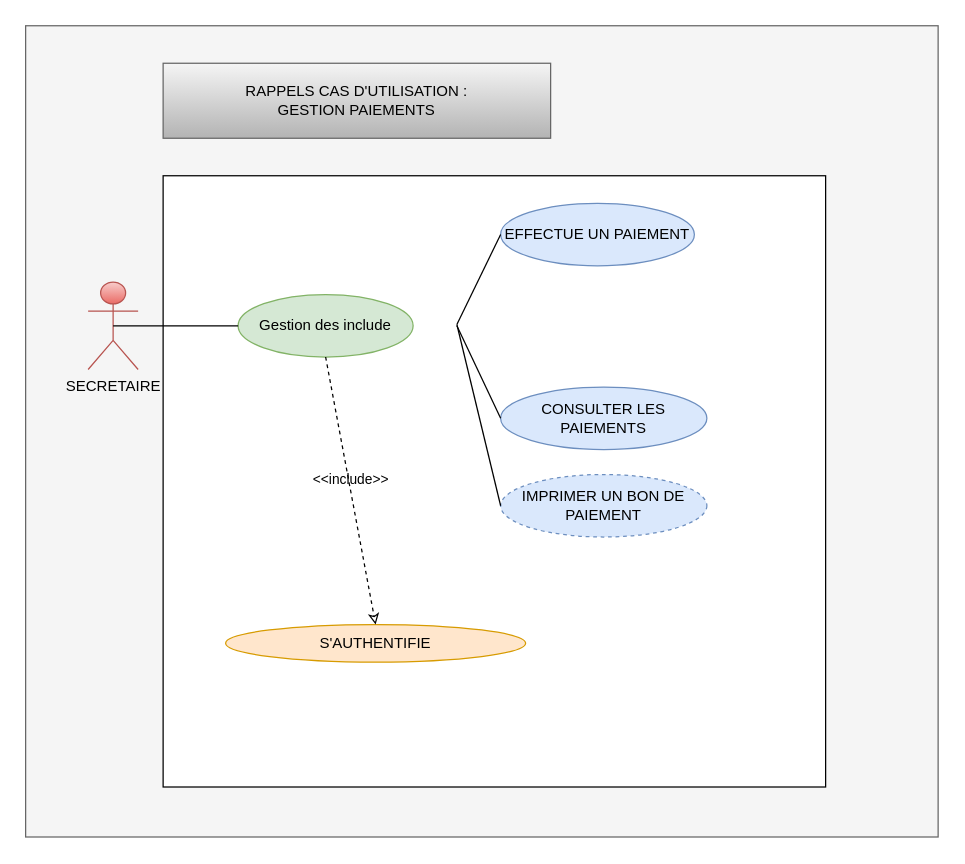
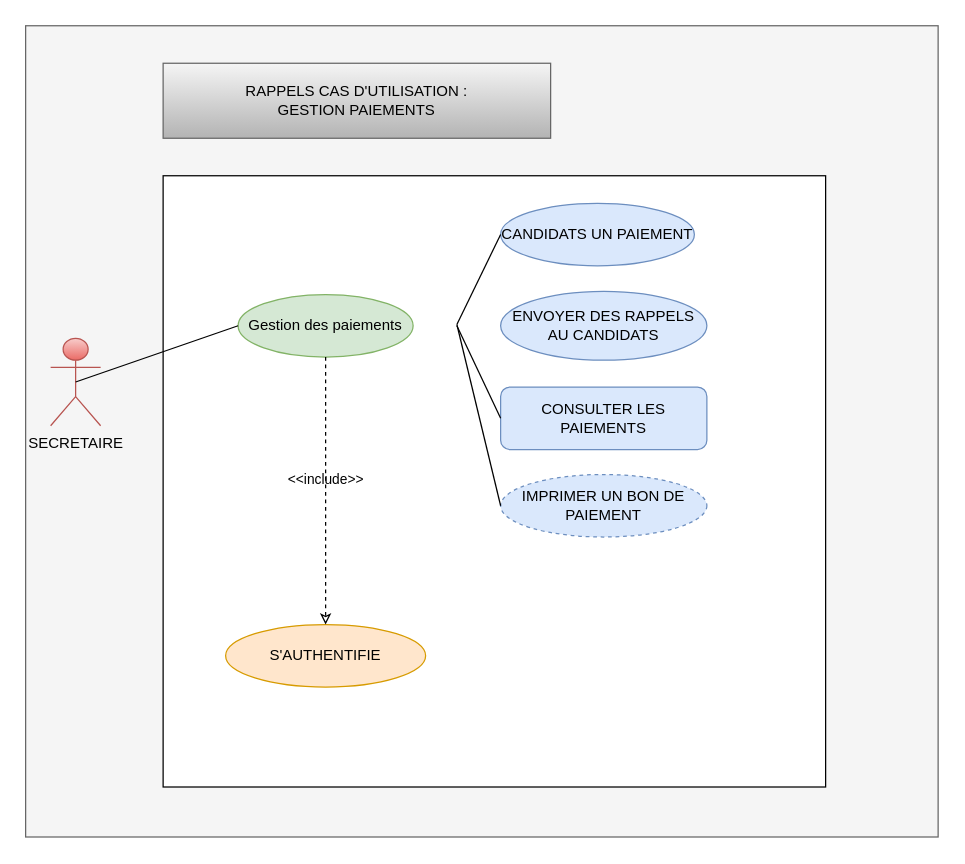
  <mxCell id="0" />
  <mxCell id="1" parent="0" />
  <mxCell id="2" value="" style="rounded=0;whiteSpace=wrap;html=1;fillColor=#f5f5f5;fontColor=#333333;strokeColor=#666666;" vertex="1" parent="1"><mxGeometry x="20" y="20" width="730" height="649" as="geometry" /></mxCell>
  <mxCell id="3" value="" style="rounded=0;whiteSpace=wrap;html=1;" vertex="1" parent="1"><mxGeometry x="130" y="140" width="530" height="489" as="geometry" /></mxCell>
- <mxCell id="4" value="SECRETAIRE" style="shape=umlActor;verticalLabelPosition=bottom;verticalAlign=top;html=1;fillColor=#f8cecc;gradientColor=#ea6b66;strokeColor=#b85450;" vertex="1" parent="1"><mxGeometry x="70" y="225" width="40" height="70" as="geometry" /></mxCell>
- <mxCell id="5" value="Gestion des include" style="ellipse;whiteSpace=wrap;html=1;fillColor=#d5e8d4;strokeColor=#82b366;" vertex="1" parent="1"><mxGeometry x="190" y="235" width="140" height="50" as="geometry" /></mxCell>
- <mxCell id="6" value="EFFECTUE UN PAIEMENT" style="ellipse;whiteSpace=wrap;html=1;fillColor=#dae8fc;strokeColor=#6c8ebf;" vertex="1" parent="1"><mxGeometry x="400" y="162" width="155" height="50" as="geometry" /></mxCell>
- <mxCell id="7" value="CONSULTER LES PAIEMENTS" style="ellipse;whiteSpace=wrap;html=1;fillColor=#dae8fc;strokeColor=#6c8ebf;" vertex="1" parent="1"><mxGeometry x="400" y="309" width="165" height="50" as="geometry" /></mxCell>
+ <mxCell id="4" value="SECRETAIRE" style="shape=umlActor;verticalLabelPosition=bottom;verticalAlign=top;html=1;fillColor=#f8cecc;gradientColor=#ea6b66;strokeColor=#b85450;" vertex="1" parent="1"><mxGeometry x="40" y="270" width="40" height="70" as="geometry" /></mxCell>
+ <mxCell id="5" value="Gestion des paiements" style="ellipse;whiteSpace=wrap;html=1;fillColor=#d5e8d4;strokeColor=#82b366;" vertex="1" parent="1"><mxGeometry x="190" y="235" width="140" height="50" as="geometry" /></mxCell>
+ <mxCell id="6" value="CANDIDATS UN PAIEMENT" style="ellipse;whiteSpace=wrap;html=1;fillColor=#dae8fc;strokeColor=#6c8ebf;" vertex="1" parent="1"><mxGeometry x="400" y="162" width="155" height="50" as="geometry" /></mxCell>
+ <mxCell id="7" value="CONSULTER LES PAIEMENTS" style="whiteSpace=wrap;html=1;fillColor=#dae8fc;strokeColor=#6c8ebf;rounded=1;" vertex="1" parent="1"><mxGeometry x="400" y="309" width="165" height="50" as="geometry" /></mxCell>
+ <mxCell id="8" value="ENVOYER DES RAPPELS AU CANDIDATS" style="ellipse;whiteSpace=wrap;html=1;fillColor=#dae8fc;strokeColor=#6c8ebf;" vertex="1" parent="1"><mxGeometry x="400" y="232.5" width="165" height="55" as="geometry" /></mxCell>
  <mxCell id="9" value="" style="endArrow=none;html=1;entryX=0;entryY=0.5;entryDx=0;entryDy=0;" edge="1" parent="1" target="6"><mxGeometry width="50" height="50" relative="1" as="geometry"><mxPoint x="365" y="259" as="sourcePoint" /><mxPoint x="370" y="180" as="targetPoint" /></mxGeometry></mxCell>
  <mxCell id="10" value="" style="endArrow=none;html=1;exitX=0;exitY=0.5;exitDx=0;exitDy=0;" edge="1" parent="1" source="7"><mxGeometry width="50" height="50" relative="1" as="geometry"><mxPoint x="420" y="270" as="sourcePoint" /><mxPoint x="365" y="260" as="targetPoint" /></mxGeometry></mxCell>
  <mxCell id="11" value="" style="endArrow=none;html=1;exitX=0.5;exitY=0.5;exitDx=0;exitDy=0;exitPerimeter=0;entryX=0;entryY=0.5;entryDx=0;entryDy=0;" edge="1" parent="1" source="4" target="5"><mxGeometry width="50" height="50" relative="1" as="geometry"><mxPoint x="270" y="390" as="sourcePoint" /><mxPoint x="320" y="340" as="targetPoint" /></mxGeometry></mxCell>
- <mxCell id="12" value="S'AUTHENTIFIE" style="ellipse;whiteSpace=wrap;html=1;fillColor=#ffe6cc;strokeColor=#d79b00;" vertex="1" parent="1"><mxGeometry x="180" y="499" width="240" height="30" as="geometry" /></mxCell>
+ <mxCell id="12" value="S'AUTHENTIFIE" style="ellipse;whiteSpace=wrap;html=1;fillColor=#ffe6cc;strokeColor=#d79b00;" vertex="1" parent="1"><mxGeometry x="180" y="499" width="160" height="50" as="geometry" /></mxCell>
  <mxCell id="13" value="&amp;lt;&amp;lt;include&amp;gt;&amp;gt;" style="html=1;verticalAlign=bottom;labelBackgroundColor=none;endArrow=classic;endFill=0;dashed=1;exitX=0.5;exitY=1;exitDx=0;exitDy=0;entryX=0.5;entryY=0;entryDx=0;entryDy=0;" edge="1" parent="1" source="5" target="12"><mxGeometry width="160" relative="1" as="geometry"><mxPoint x="210" y="340" as="sourcePoint" /><mxPoint x="370" y="340" as="targetPoint" /></mxGeometry></mxCell>
  <mxCell id="14" value="RAPPELS CAS D'UTILISATION :&lt;br&gt;GESTION PAIEMENTS" style="rounded=0;whiteSpace=wrap;html=1;fillColor=#f5f5f5;gradientColor=#b3b3b3;strokeColor=#666666;" vertex="1" parent="1"><mxGeometry x="130" y="50" width="310" height="60" as="geometry" /></mxCell>
  <mxCell id="15" value="IMPRIMER UN BON DE PAIEMENT" style="ellipse;whiteSpace=wrap;html=1;fillColor=#dae8fc;strokeColor=#6c8ebf;dashed=1;" vertex="1" parent="1"><mxGeometry x="400" y="379" width="165" height="50" as="geometry" /></mxCell>
  <mxCell id="16" value="" style="endArrow=none;html=1;entryX=0;entryY=0.5;entryDx=0;entryDy=0;" edge="1" parent="1" target="15"><mxGeometry width="50" height="50" relative="1" as="geometry"><mxPoint x="365" y="259" as="sourcePoint" /><mxPoint x="335" y="579" as="targetPoint" /></mxGeometry></mxCell>
